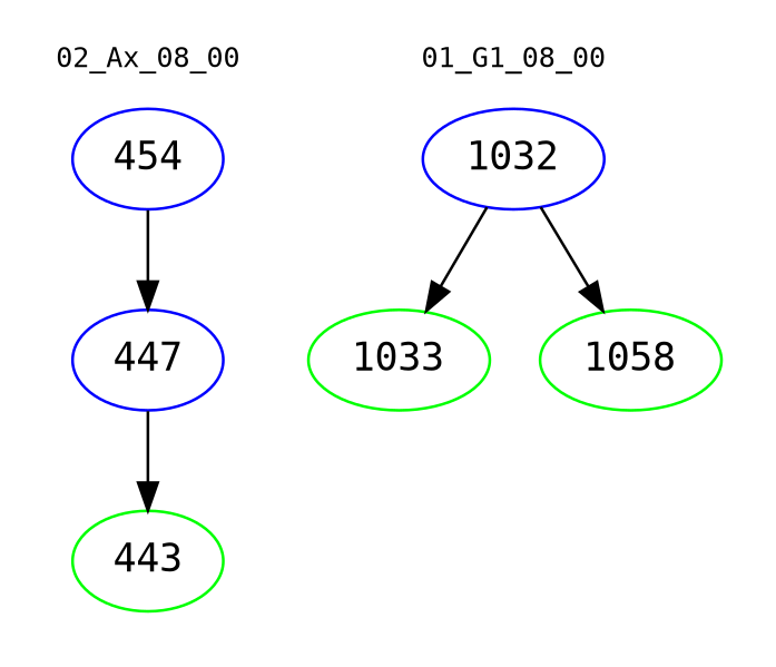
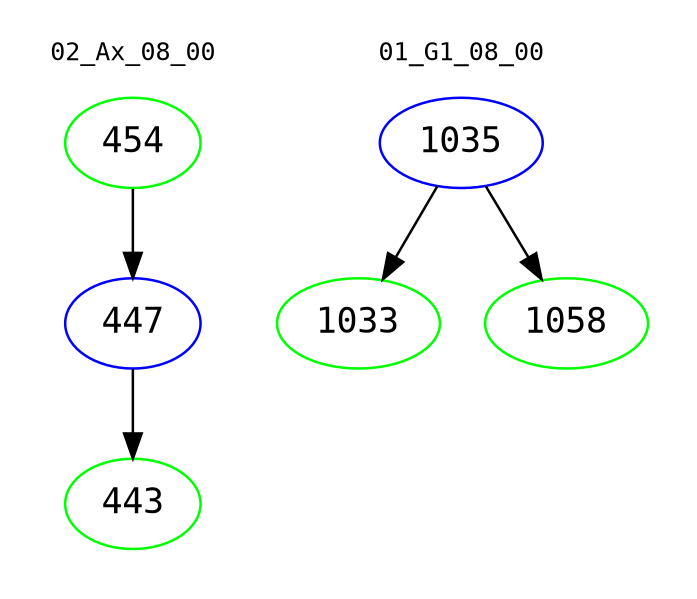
  digraph {
    fontname="DejaVu Sans Mono"
    node [color=blue fontname="DejaVu Sans Mono"]
    edge [color=black fontname="DejaVu Sans Mono"]
    n1 [label=447]
    n2 [color=green label=443]
-   n3 [label=454]
-   n4 [label=1032]
+   n3 [color=green label=454]
+   n4 [label=1035]
    n5 [color=green label=1033]
    n6 [color=green label=1058]
    subgraph cluster_1 {
      color=white
      fontsize=10
      label="02_Ax_08_00"
      n1
      n2
      n3
    }
    subgraph cluster_2 {
      color=white
      fontsize=10
      label="01_G1_08_00"
      n4
      n5
      n6
    }
    n1 -> n2
    n3 -> n1
    n4 -> n5
    n4 -> n6
  }
